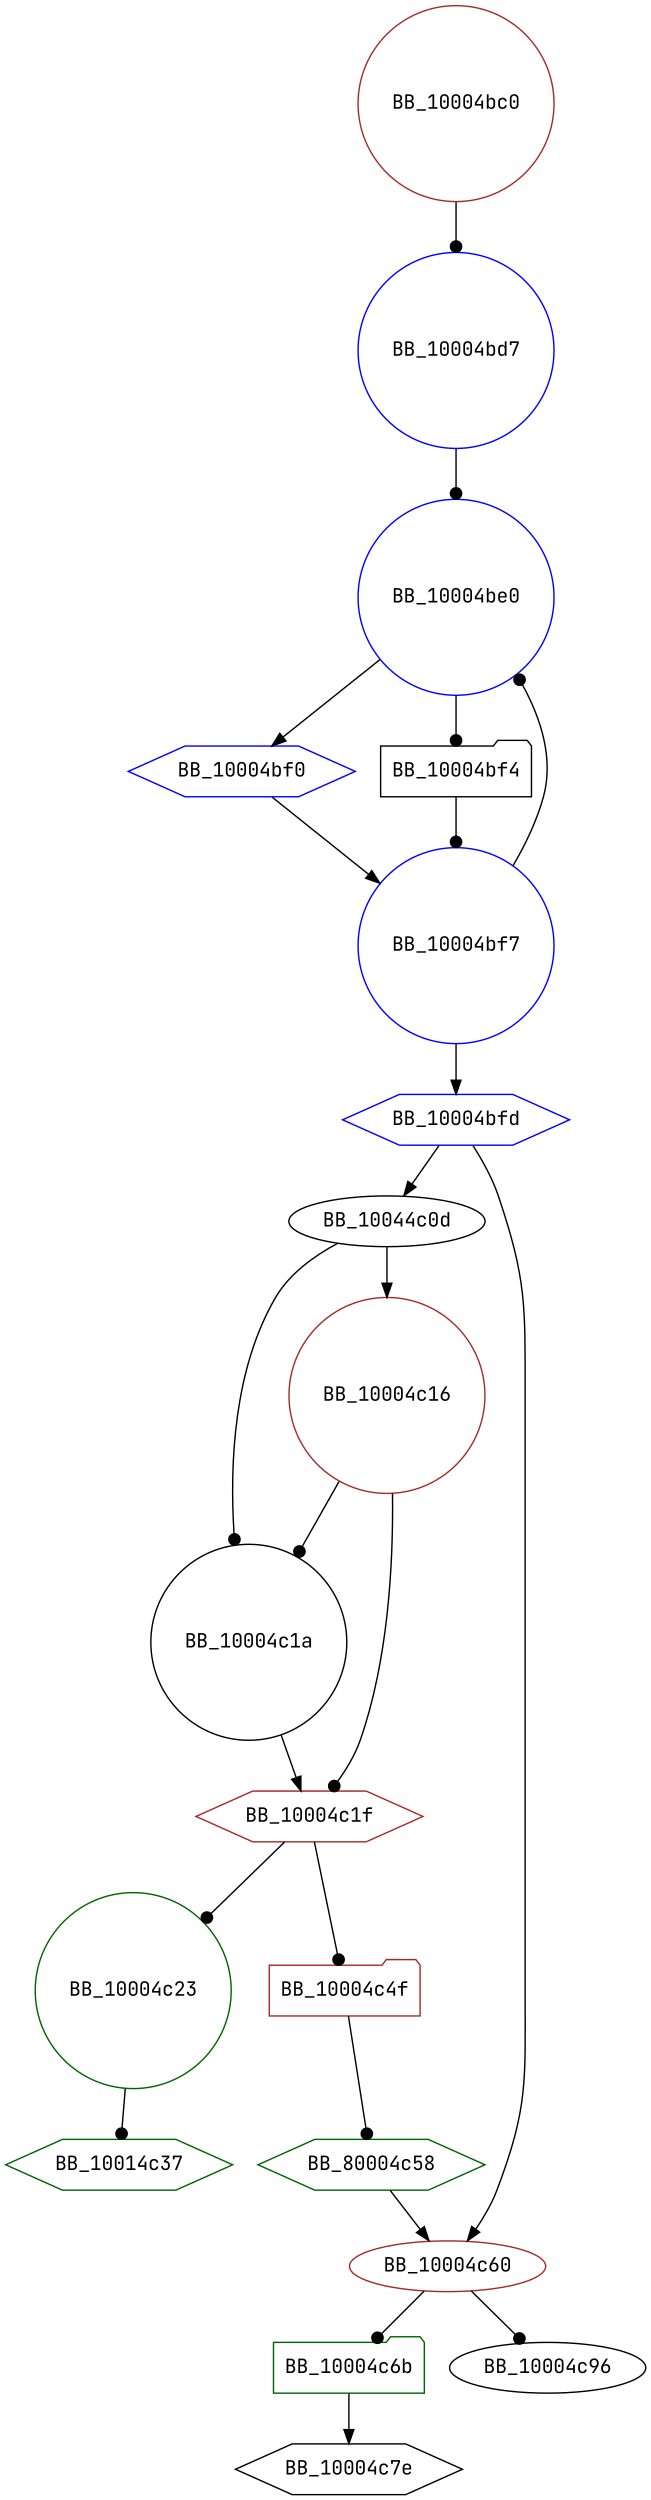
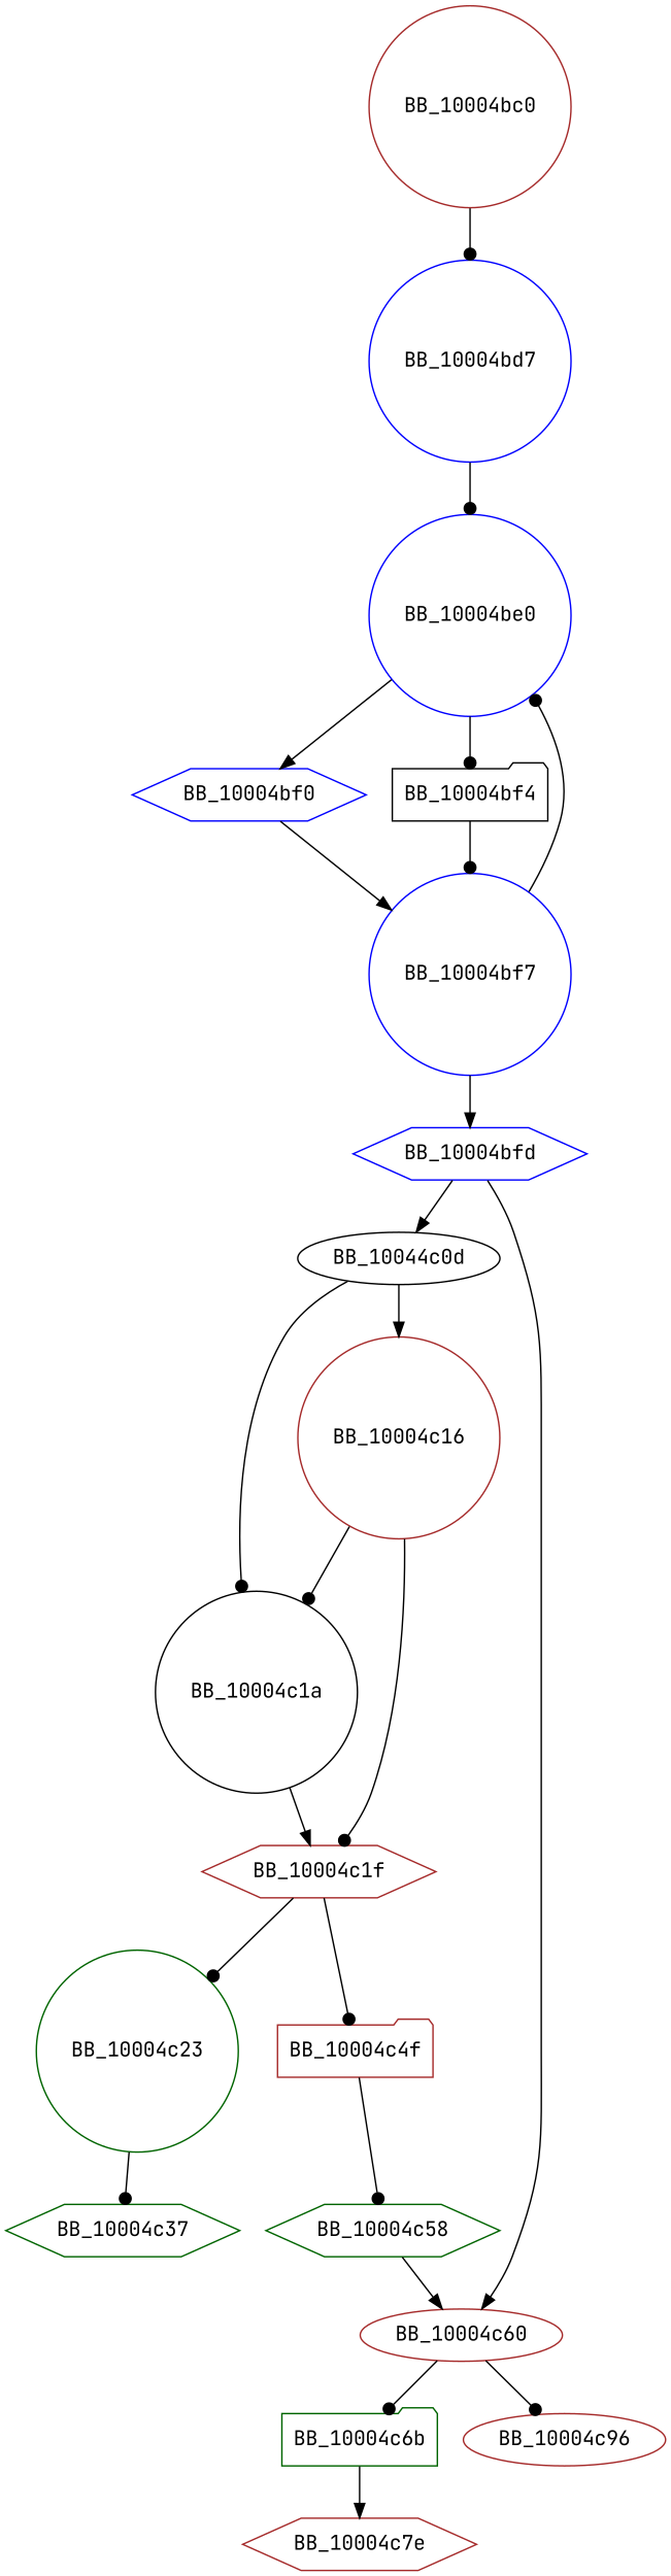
  digraph {
    fontname="JetBrains Mono"
    node [color=brown fontname="JetBrains Mono" shape=circle]
    edge [arrowhead=dot fontname="JetBrains Mono"]
    BB_10004bc0
    BB_10004bd7 [color=blue]
    BB_10004be0 [color=blue]
    BB_10004bfd [color=blue shape=hexagon]
    n5 [color=black label=BB_10044c0d shape=ellipse]
    BB_10004c60 [shape=ellipse]
    BB_10004bf0 [color=blue shape=hexagon]
    BB_10004bf4 [color=black shape=folder]
    BB_10004c16
    BB_10004c1a [color=black]
    BB_10004c6b [color=darkgreen shape=folder]
-   BB_10004c96 [color=black shape=ellipse]
+   BB_10004c96 [shape=ellipse]
    BB_10004bf7 [color=blue]
    BB_10004c1f [shape=hexagon]
-   BB_10004c7e [color=black shape=hexagon]
+   BB_10004c7e [shape=hexagon]
    BB_10004c23 [color=darkgreen]
    BB_10004c4f [shape=folder]
-   BB_10004c37 [color=darkgreen shape=hexagon label=BB_10014c37]
-   BB_10004c58 [color=darkgreen shape=hexagon label=BB_80004c58]
+   BB_10004c37 [color=darkgreen shape=hexagon]
+   BB_10004c58 [color=darkgreen shape=hexagon]
    BB_10004bc0 -> BB_10004bd7
    BB_10004bd7 -> BB_10004be0
    BB_10004be0 -> BB_10004bf0 [arrowhead=normal]
    BB_10004be0 -> BB_10004bf4
    BB_10004bfd -> n5 [arrowhead=normal]
    BB_10004bfd -> BB_10004c60 [arrowhead=normal]
    n5 -> BB_10004c16 [arrowhead=normal]
    n5 -> BB_10004c1a
    BB_10004c60 -> BB_10004c6b
    BB_10004c60 -> BB_10004c96
    BB_10004bf0 -> BB_10004bf7 [arrowhead=normal]
    BB_10004bf4 -> BB_10004bf7
    BB_10004c16 -> BB_10004c1a
    BB_10004c16 -> BB_10004c1f
    BB_10004c1a -> BB_10004c1f [arrowhead=normal]
    BB_10004c6b -> BB_10004c7e [arrowhead=normal]
    BB_10004bf7 -> BB_10004be0
    BB_10004bf7 -> BB_10004bfd [arrowhead=normal]
    BB_10004c1f -> BB_10004c23
    BB_10004c1f -> BB_10004c4f
    BB_10004c23 -> BB_10004c37
    BB_10004c4f -> BB_10004c58
    BB_10004c58 -> BB_10004c60 [arrowhead=normal]
  }
